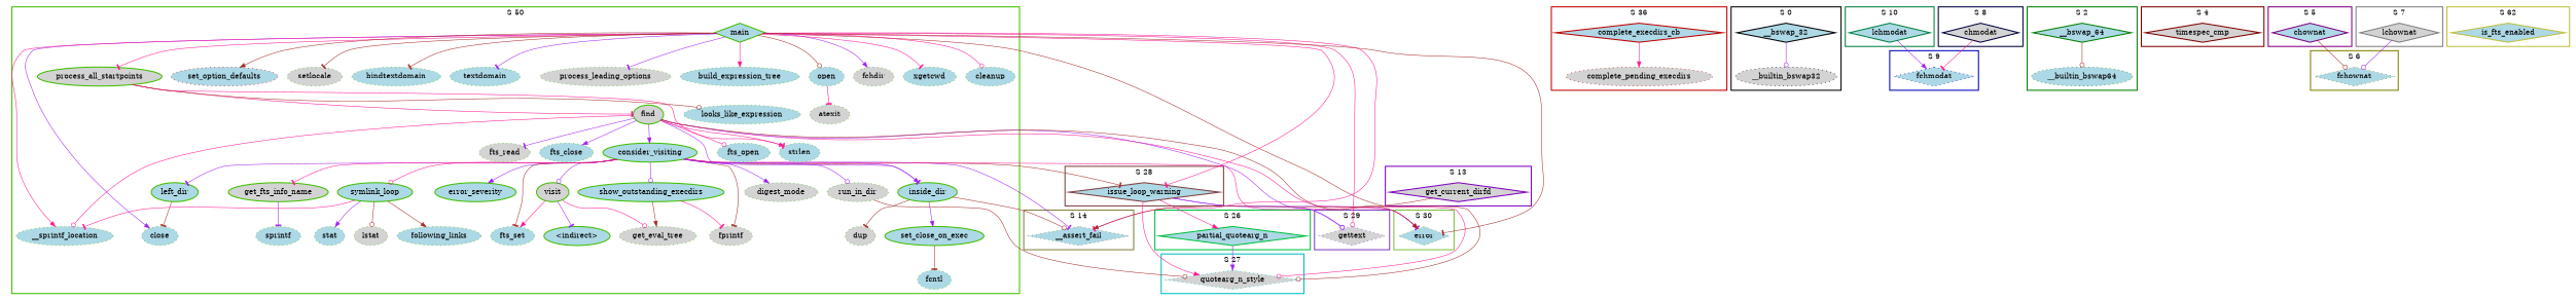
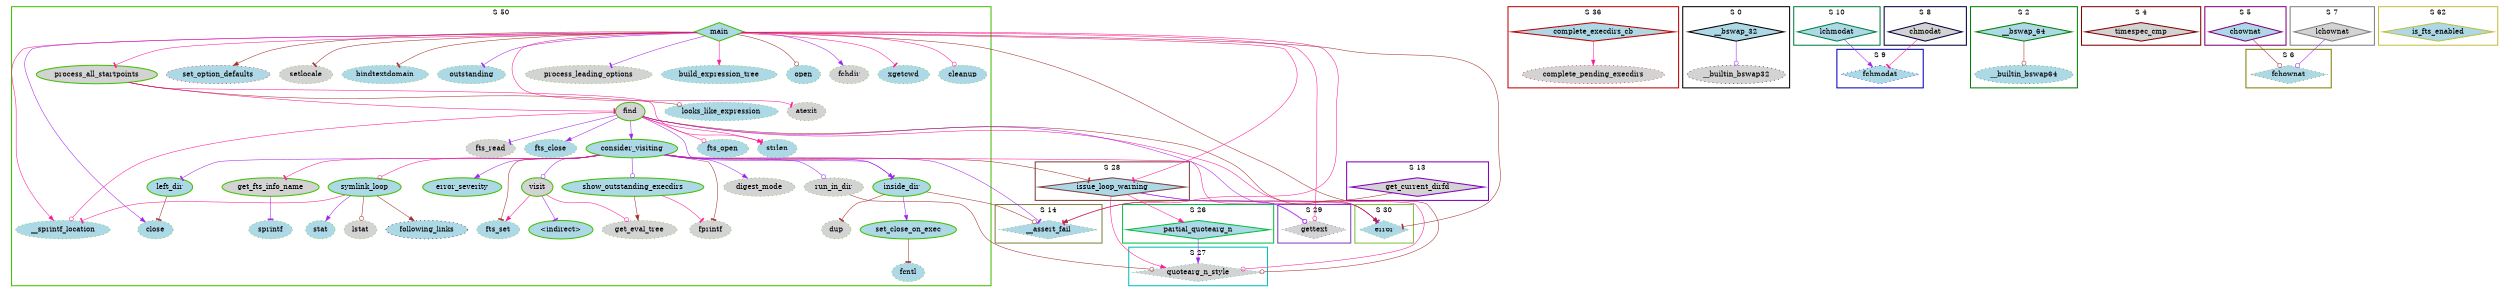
  digraph {
    node [color="#40C000" fillcolor=lightblue style="dotted,filled"]
    edge [arrowhead=tee color=purple]
    n1 [color="#00C0C0" fillcolor=lightgrey label=quotearg_n_style shape=diamond]
    n2 [color="#804040" label=issue_loop_warning shape=diamond style="bold,filled"]
    n3 [color="#8040C0" fillcolor=lightgrey label=gettext shape=diamond]
    n4 [color="#C00000" label=complete_execdirs_cb shape=diamond style="bold,filled"]
    n5 [color="#C00000" fillcolor=lightgrey label=complete_pending_execdirs]
    n6 [color="#000000" label=__bswap_32 shape=diamond style="bold,filled"]
    n7 [color="#000000" fillcolor=lightgrey label=__builtin_bswap32]
    n8 [color="#008040" label=lchmodat shape=diamond style="bold,filled"]
    n9 [label=set_close_on_exec style="bold,filled"]
    n10 [label=fcntl]
    n11 [label=left_dir style="bold,filled"]
    n12 [label=close]
    n13 [label=inside_dir style="bold,filled"]
    n14 [fillcolor=lightgrey label=dup]
    n15 [label=error_severity style="bold,filled"]
    n16 [fillcolor=lightgrey label=get_fts_info_name style="bold,filled"]
    n17 [label=sprintf]
    n18 [fillcolor=lightgrey label=visit style="bold,filled"]
    n19 [fillcolor=lightgrey label=get_eval_tree]
    n20 [label="<indirect>" style="bold,filled"]
    n21 [label=fts_set]
    n22 [label=symlink_loop style="bold,filled"]
-   n23 [label=following_links]
+   n23 [color="#000000" label=following_links]
    n24 [label=stat]
    n25 [fillcolor=lightgrey label=lstat]
    n26 [label=__sprintf_location]
    n27 [label=show_outstanding_execdirs style="bold,filled"]
    n28 [fillcolor=lightgrey label=fprintf]
    n29 [label=consider_visiting style="bold,filled"]
    n30 [fillcolor=lightgrey label=digest_mode]
    n31 [fillcolor=lightgrey label=run_in_dir]
    n32 [fillcolor=lightgrey label=find style="bold,filled"]
    n33 [label=strlen]
    n34 [label=fts_open]
    n35 [fillcolor=lightgrey label=fts_read]
    n36 [label=fts_close]
    n37 [fillcolor=lightgrey label=process_all_startpoints style="bold,filled"]
    n38 [label=looks_like_expression]
    n39 [label=main shape=diamond style="bold,filled"]
    n40 [color="#C00000" label=set_option_defaults]
    n41 [fillcolor=lightgrey label=setlocale]
    n42 [label=bindtextdomain]
-   n43 [label=textdomain]
+   n43 [label=outstanding]
    n44 [fillcolor=lightgrey label=atexit]
    n45 [fillcolor=lightgrey label=process_leading_options]
    n46 [label=build_expression_tree]
    n47 [label=open]
    n48 [fillcolor=lightgrey label=fchdir]
    n49 [label=xgetcwd]
    n50 [label=cleanup]
    n51 [color="#008000" label=__bswap_64 shape=diamond style="bold,filled"]
    n52 [color="#008000" label=__builtin_bswap64]
    n53 [color="#800000" fillcolor=lightgrey label=timespec_cmp shape=diamond style="bold,filled"]
    n54 [color="#8000C0" fillcolor=lightgrey label=get_current_dirfd shape=diamond style="bold,filled"]
    n55 [color="#800080" label=chownat shape=diamond style="bold,filled"]
    n56 [color="#808040" label=__assert_fail shape=diamond]
    n57 [color="#808000" label=fchownat shape=diamond]
    n58 [color="#808080" fillcolor=lightgrey label=lchownat shape=diamond style="bold,filled"]
    n59 [color="#C0C040" label=is_fts_enabled shape=diamond style="bold,filled"]
    n60 [color="#000040" fillcolor=lightgrey label=chmodat shape=diamond style="bold,filled"]
    n61 [color="#80C040" label=error shape=diamond]
    n62 [color="#0000C0" label=fchmodat shape=diamond]
    n63 [color="#00C040" label=partial_quotearg_n shape=diamond style="bold,filled"]
    subgraph cluster_1 {
      color="#00C0C0"
      label="S 27"
      style=bold
      n1
    }
    subgraph cluster_2 {
      color="#804040"
      label="S 28"
      style=bold
      n2
    }
    subgraph cluster_3 {
      color="#8040C0"
      label="S 29"
      style=bold
      n3
    }
    subgraph cluster_4 {
      color="#C00000"
      label="S 36"
      style=bold
      n4
      n5
    }
    subgraph cluster_5 {
      color="#000000"
      label="S 0"
      style=bold
      n6
      n7
    }
    subgraph cluster_6 {
      color="#008040"
      label="S 10"
      style=bold
      n8
    }
    subgraph cluster_7 {
      color="#40C000"
      label="S 50"
      style=bold
      n9
      n10
      n11
      n12
      n13
      n14
      n15
      n16
      n17
      n18
      n19
      n20
      n21
      n22
      n23
      n24
      n25
      n26
      n27
      n28
      n29
      n30
      n31
      n32
      n33
      n34
      n35
      n36
      n37
      n38
      n39
      n40
      n41
      n42
      n43
      n44
      n45
      n46
      n47
      n48
      n49
      n50
    }
    subgraph cluster_8 {
      color="#008000"
      label="S 2"
      style=bold
      n51
      n52
    }
    subgraph cluster_9 {
      color="#800000"
      label="S 4"
      style=bold
      n53
    }
    subgraph cluster_10 {
      color="#8000C0"
      label="S 13"
      style=bold
      n54
    }
    subgraph cluster_11 {
      color="#800080"
      label="S 5"
      style=bold
      n55
    }
    subgraph cluster_12 {
      color="#808040"
      label="S 14"
      style=bold
      n56
    }
    subgraph cluster_13 {
      color="#808000"
      label="S 6"
      style=bold
      n57
    }
    subgraph cluster_14 {
      color="#808080"
      label="S 7"
      style=bold
      n58
    }
    subgraph cluster_15 {
      color="#C0C040"
      label="S 62"
      style=bold
      n59
    }
    subgraph cluster_16 {
      color="#000040"
      label="S 8"
      style=bold
      n60
    }
    subgraph cluster_17 {
      color="#80C040"
      label="S 30"
      style=bold
      n61
    }
    subgraph cluster_18 {
      color="#0000C0"
      label="S 9"
      style=bold
      n62
    }
    subgraph cluster_19 {
      color="#00C040"
      label="S 26"
      style=bold
      n63
    }
    n2 -> n1 [arrowhead=normal color=deeppink]
    n2 -> n3 [arrowhead=odot]
    n2 -> n61
    n2 -> n63 [arrowhead=normal color=deeppink]
    n4 -> n5 [arrowhead=normal color=deeppink]
    n6 -> n7 [arrowhead=odot]
    n8 -> n62 [arrowhead=normal]
    n9 -> n10 [color=brown]
    n11 -> n12 [color=brown]
    n13 -> n9 [arrowhead=normal]
    n13 -> n14 [color=brown]
    n13 -> n56 [arrowhead=odot color=brown]
    n16 -> n17
    n18 -> n19 [arrowhead=odot color=deeppink]
    n18 -> n20
    n18 -> n21 [arrowhead=normal color=deeppink]
    n22 -> n23 [arrowhead=normal color=brown]
    n22 -> n24 [arrowhead=normal]
    n22 -> n25 [arrowhead=odot color=brown]
    n22 -> n26 [color=deeppink]
    n27 -> n19 [arrowhead=normal color=brown]
    n27 -> n28 [color=deeppink]
    n29 -> n2 [color=brown]
    n29 -> n11
    n29 -> n13 [arrowhead=normal]
    n29 -> n15 [arrowhead=normal]
    n29 -> n16 [color=deeppink]
    n29 -> n18 [arrowhead=odot]
    n29 -> n21 [color=brown]
    n29 -> n22 [arrowhead=odot color=deeppink]
    n29 -> n27 [arrowhead=odot]
    n29 -> n28 [color=brown]
    n29 -> n30 [arrowhead=normal]
    n29 -> n31 [arrowhead=odot]
    n29 -> n56
    n29 -> n61 [arrowhead=normal color=deeppink]
    n31 -> n1 [arrowhead=odot color=brown]
    n32 -> n1 [arrowhead=odot color=deeppink]
    n32 -> n3 [arrowhead=odot]
    n32 -> n13
    n32 -> n26 [arrowhead=odot color=deeppink]
    n32 -> n29 [arrowhead=normal]
    n32 -> n33 [color=deeppink]
    n32 -> n34 [arrowhead=odot color=deeppink]
    n32 -> n35
    n32 -> n36 [arrowhead=normal]
    n32 -> n61 [arrowhead=normal color=brown]
    n37 -> n32 [color=deeppink]
    n37 -> n33 [arrowhead=normal color=deeppink]
    n37 -> n38 [arrowhead=odot color=brown]
    n39 -> n1 [arrowhead=odot color=brown]
    n39 -> n2 [color=deeppink]
    n39 -> n3 [arrowhead=odot color=deeppink]
    n39 -> n12 [arrowhead=normal]
    n39 -> n26 [arrowhead=normal color=deeppink]
    n39 -> n37 [color=deeppink]
    n39 -> n40 [arrowhead=normal color=brown]
    n39 -> n41 [color=brown]
    n39 -> n42 [color=brown]
    n39 -> n43
-   n47 -> n44 [color=deeppink]
+   n39 -> n44 [color=deeppink]
    n39 -> n45
    n39 -> n46 [arrowhead=normal color=deeppink]
    n39 -> n47 [arrowhead=odot color=brown]
    n39 -> n48 [arrowhead=normal]
    n39 -> n49 [color=deeppink]
    n39 -> n50 [arrowhead=odot color=deeppink]
    n39 -> n56 [color=deeppink]
    n39 -> n61 [color=brown]
    n51 -> n52 [arrowhead=odot color=brown]
    n54 -> n56 [arrowhead=normal color=brown]
    n55 -> n57 [arrowhead=odot color=brown]
    n58 -> n57 [arrowhead=odot]
    n60 -> n62 [color=deeppink]
    n63 -> n1 [arrowhead=normal]
  }
